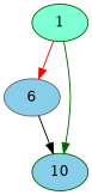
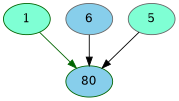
  strict digraph {
    node [color=darkgreen fillcolor=aquamarine style=filled]
    1 [entry=true]
    n2 [color=gray40 fillcolor=skyblue label=6]
-   10 [fillcolor=skyblue]
-   1 -> n2 [color=red cond=false]
+   10 [fillcolor=skyblue label=80]
+   5 [color=gray40]
    1 -> 10 [color=darkgreen cond=true]
    n2 -> 10
+   5 -> 10
  }
